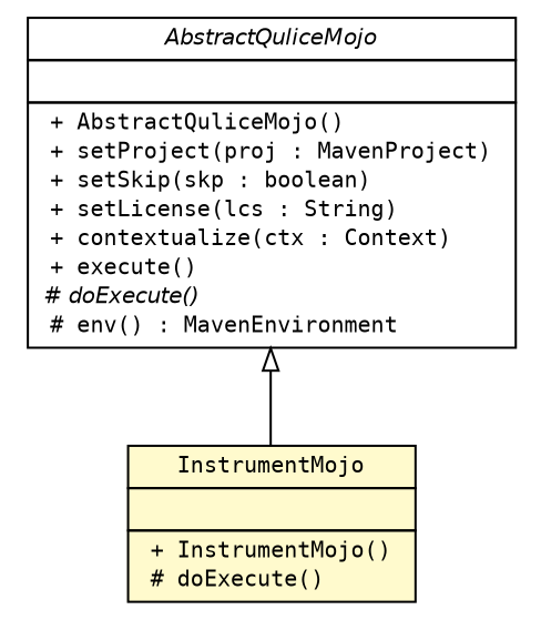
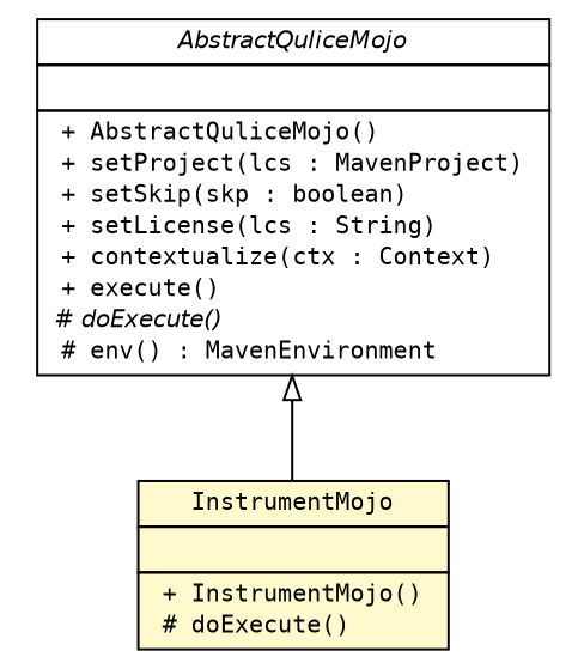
  digraph {
    nodesep=0.25
    ranksep=0.5
    fontname="DejaVu Sans Mono"
    node [fontcolor=black fontname="DejaVu Sans Mono" fontsize=10.0 shape=plaintext]
    n1 [label=<<table title="com.qulice.maven.InstrumentMojo" border="0" cellborder="1" cellspacing="0" cellpadding="2" port="p" bgcolor="lemonChiffon" href="./InstrumentMojo.html"> 		<tr><td><table border="0" cellspacing="0" cellpadding="1"> <tr><td align="center" balign="center"> InstrumentMojo </td></tr> 		</table></td></tr> 		<tr><td><table border="0" cellspacing="0" cellpadding="1"> <tr><td align="left" balign="left">  </td></tr> 		</table></td></tr> 		<tr><td><table border="0" cellspacing="0" cellpadding="1"> <tr><td align="left" balign="left"> + InstrumentMojo() </td></tr> <tr><td align="left" balign="left"> # doExecute() </td></tr> 		</table></td></tr> 		</table>>]
-   n2 [label=<<table title="com.qulice.maven.AbstractQuliceMojo" border="0" cellborder="1" cellspacing="0" cellpadding="2" port="p" href="./AbstractQuliceMojo.html"> 		<tr><td><table border="0" cellspacing="0" cellpadding="1"> <tr><td align="center" balign="center"><font face="Helvetica-Oblique"> AbstractQuliceMojo </font></td></tr> 		</table></td></tr> 		<tr><td><table border="0" cellspacing="0" cellpadding="1"> <tr><td align="left" balign="left">  </td></tr> 		</table></td></tr> 		<tr><td><table border="0" cellspacing="0" cellpadding="1"> <tr><td align="left" balign="left"> + AbstractQuliceMojo() </td></tr> <tr><td align="left" balign="left"> + setProject(proj : MavenProject) </td></tr> <tr><td align="left" balign="left"> + setSkip(skp : boolean) </td></tr> <tr><td align="left" balign="left"> + setLicense(lcs : String) </td></tr> <tr><td align="left" balign="left"> + contextualize(ctx : Context) </td></tr> <tr><td align="left" balign="left"> + execute() </td></tr> <tr><td align="left" balign="left"><font face="Helvetica-Oblique" point-size="10.0"> # doExecute() </font></td></tr> <tr><td align="left" balign="left"> # env() : MavenEnvironment </td></tr> 		</table></td></tr> 		</table>>]
+   n2 [label=<<table title="com.qulice.maven.AbstractQuliceMojo" border="0" cellborder="1" cellspacing="0" cellpadding="2" port="p" href="./AbstractQuliceMojo.html"> 		<tr><td><table border="0" cellspacing="0" cellpadding="1"> <tr><td align="center" balign="center"><font face="Helvetica-Oblique"> AbstractQuliceMojo </font></td></tr> 		</table></td></tr> 		<tr><td><table border="0" cellspacing="0" cellpadding="1"> <tr><td align="left" balign="left">  </td></tr> 		</table></td></tr> 		<tr><td><table border="0" cellspacing="0" cellpadding="1"> <tr><td align="left" balign="left"> + AbstractQuliceMojo() </td></tr> <tr><td align="left" balign="left"> + setProject(lcs : MavenProject) </td></tr> <tr><td align="left" balign="left"> + setSkip(skp : boolean) </td></tr> <tr><td align="left" balign="left"> + setLicense(lcs : String) </td></tr> <tr><td align="left" balign="left"> + contextualize(ctx : Context) </td></tr> <tr><td align="left" balign="left"> + execute() </td></tr> <tr><td align="left" balign="left"><font face="Helvetica-Oblique" point-size="10.0"> # doExecute() </font></td></tr> <tr><td align="left" balign="left"> # env() : MavenEnvironment </td></tr> 		</table></td></tr> 		</table>>]
    n2 -> n1 [arrowtail=empty dir=back fontname="DejaVu Sans Mono" fontsize=10 headport=p labelfontname=Helvetica labelfontsize=10 tailport=p]
  }
